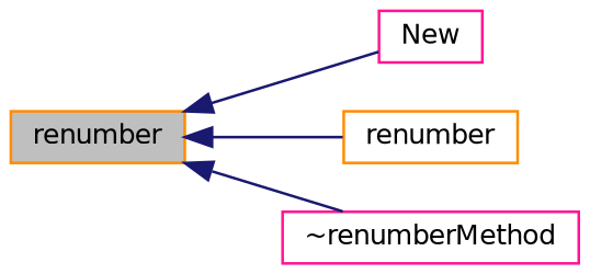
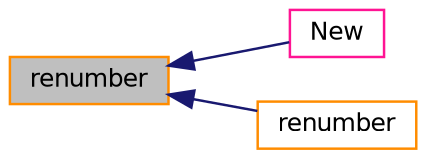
  digraph {
    rankdir=LR
    node [color=darkorange fontname=Helvetica fontsize=10 shape=box]
    edge [color=midnightblue dir=back fontname=Helvetica fontsize=10 labelfontname=Helvetica labelfontsize=10 style=solid]
    n1 [fillcolor=grey75 fontcolor=black height=0.2 label=renumber style=filled width=0.4]
    n2 [color=deeppink height=0.2 label=New width=0.4]
    n3 [height=0.2 label=renumber width=0.4]
-   n4 [color=deeppink height=0.2 label="~renumberMethod" width=0.4]
    n1 -> n2
    n1 -> n3
-   n1 -> n4
  }
